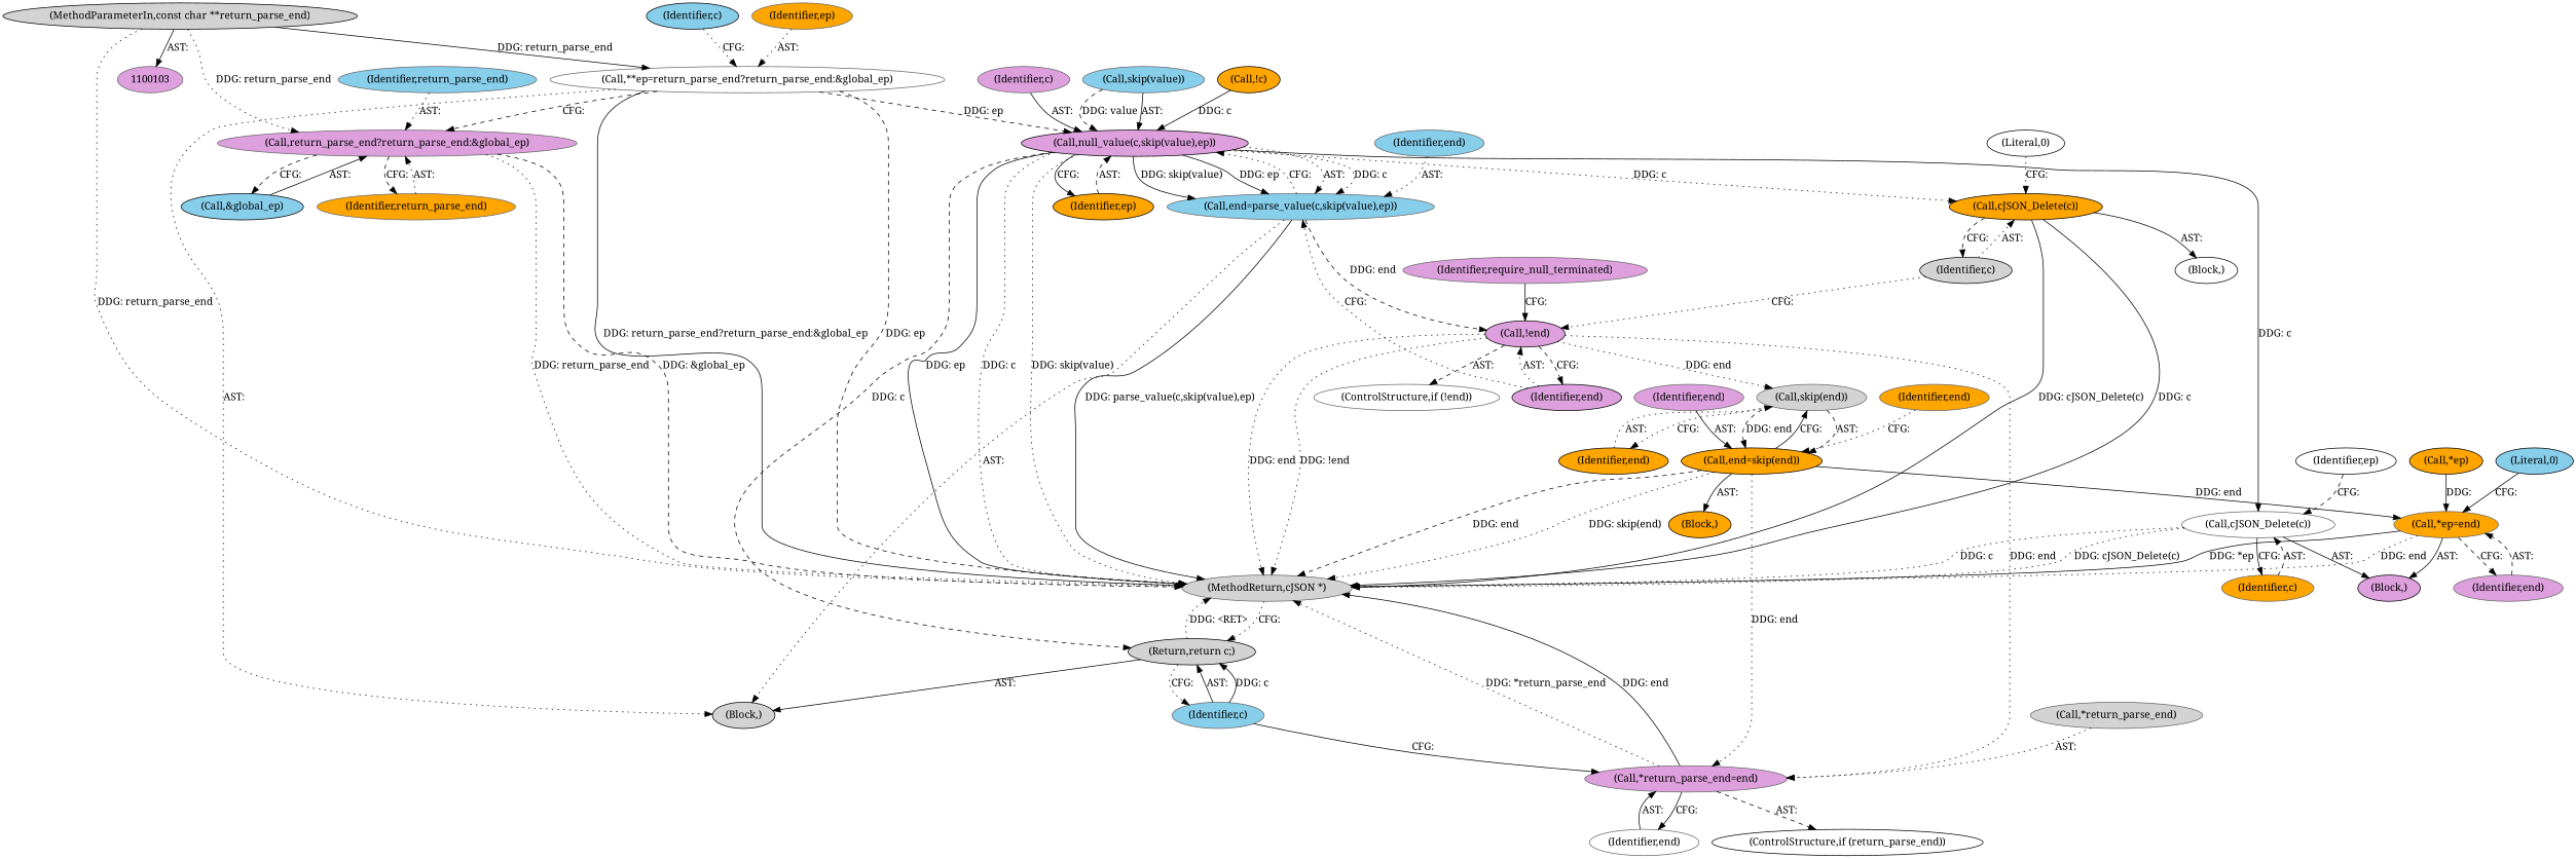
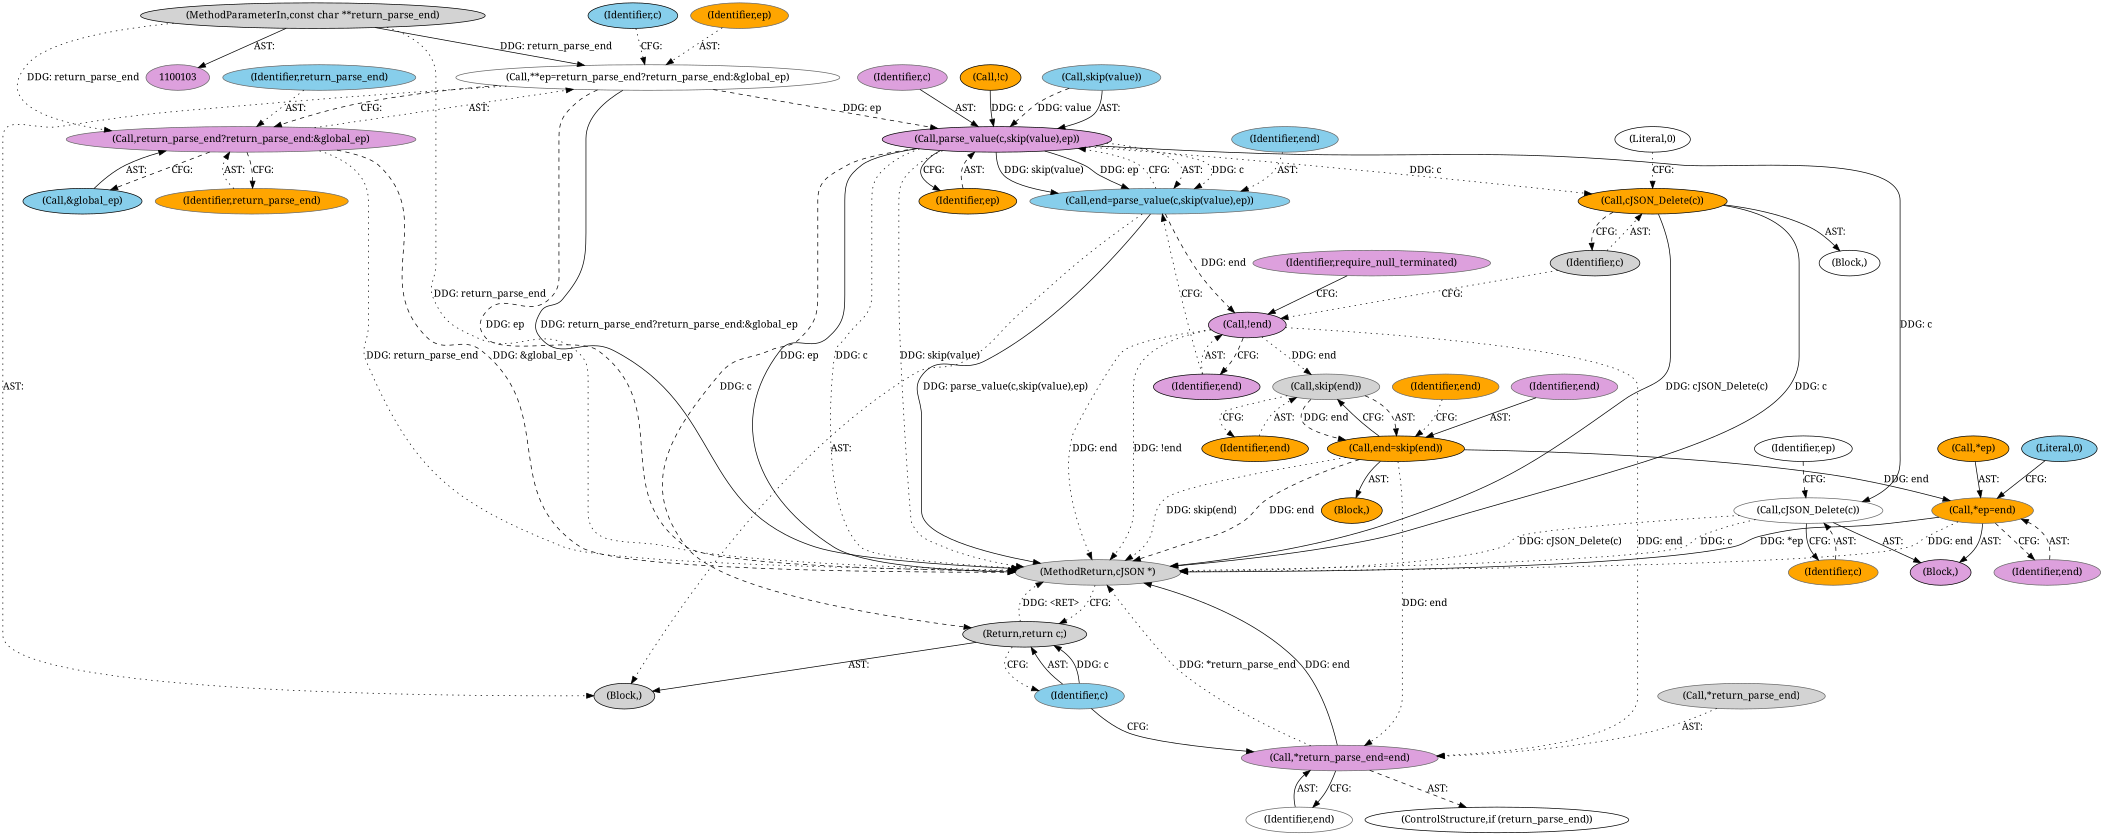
  digraph {
    fontname="Noto Serif"
    node [color=gray40 fillcolor=orange fontname="Noto Serif" style=filled]
    edge [fontname="Noto Serif" style=dotted]
    n1 [color=black fillcolor=lightgrey label="(MethodParameterIn,const char **return_parse_end)"]
    n2 [fillcolor=white label="(Call,**ep=return_parse_end?return_parse_end:&global_ep)"]
    n3 [fillcolor=plum label="(Call,return_parse_end?return_parse_end:&global_ep)"]
    n4 [fillcolor=lightgrey label="(MethodReturn,cJSON *)"]
    n5 [fillcolor=plum label=1100103]
-   n6 [color=black fillcolor=plum label="(Call,null_value(c,skip(value),ep))"]
+   n6 [color=black fillcolor=plum label="(Call,parse_value(c,skip(value),ep))"]
    n7 [color=black fillcolor=lightgrey label="(Block,)"]
    n8 [color=black fillcolor=skyblue label="(Call,&global_ep)"]
    n9 [label="(Identifier,return_parse_end)"]
    n10 [color=black fillcolor=lightgrey label="(Return,return c;)"]
    n11 [fillcolor=skyblue label="(Call,end=parse_value(c,skip(value),ep))"]
    n12 [color=black label="(Call,cJSON_Delete(c))"]
    n13 [fillcolor=white label="(Call,cJSON_Delete(c))"]
    n14 [color=black label="(Identifier,ep)"]
    n15 [color=black fillcolor=plum label="(Call,!end)"]
    n16 [color=black fillcolor=lightgrey label="(Identifier,c)"]
    n17 [color=black fillcolor=white label="(Block,)"]
    n18 [color=black fillcolor=plum label="(Block,)"]
    n19 [label="(Identifier,c)"]
    n20 [fillcolor=skyblue label="(Identifier,c)"]
    n21 [fillcolor=lightgrey label="(Call,skip(end))"]
    n22 [fillcolor=plum label="(Call,*return_parse_end=end)"]
-   n23 [fillcolor=white label="(ControlStructure,if (!end))"]
    n24 [color=black fillcolor=plum label="(Identifier,end)"]
    n25 [color=black label="(Call,end=skip(end))"]
    n26 [color=black label="(Identifier,end)"]
    n27 [fillcolor=white label="(Identifier,end)"]
    n28 [color=black fillcolor=white label="(ControlStructure,if (return_parse_end))"]
    n29 [label="(Call,*ep=end)"]
    n30 [color=black label="(Block,)"]
    n31 [fillcolor=plum label="(Identifier,end)"]
    n32 [fillcolor=lightgrey label="(Call,*return_parse_end)"]
    n33 [fillcolor=skyblue label="(Call,skip(value))"]
    n34 [color=black fillcolor=skyblue label="(Identifier,c)"]
    n35 [color=black fillcolor=white label="(Identifier,ep)"]
    n36 [color=black label="(Call,*ep)"]
    n37 [fillcolor=plum label="(Identifier,c)"]
    n38 [fillcolor=plum label="(Identifier,end)"]
    n39 [label="(Identifier,ep)"]
    n40 [color=black fillcolor=skyblue label="(Literal,0)"]
    n41 [color=black fillcolor=white label="(Literal,0)"]
    n42 [fillcolor=skyblue label="(Identifier,end)"]
    n43 [fillcolor=skyblue label="(Identifier,return_parse_end)"]
    n44 [label="(Identifier,end)"]
    n45 [fillcolor=plum label="(Identifier,require_null_terminated)"]
    n46 [color=black label="(Call,!c)"]
    n1 -> n2 [label="DDG: return_parse_end" style=solid]
    n1 -> n3 [label="DDG: return_parse_end"]
    n1 -> n4 [label="DDG: return_parse_end"]
    n1 -> n5 [label="AST: " style=solid]
    n2 -> n3 [label="CFG: " style=dashed]
    n2 -> n4 [label="DDG: ep" style=dashed]
    n2 -> n4 [label="DDG: return_parse_end?return_parse_end:&global_ep" style=solid]
    n2 -> n6 [label="DDG: ep" style=dashed]
    n2 -> n7 [label="AST: "]
+   n3 -> n2 [label="AST: "]
    n3 -> n4 [label="DDG: &global_ep" style=dashed]
    n3 -> n4 [label="DDG: return_parse_end"]
    n3 -> n8 [label="CFG: " style=dashed]
    n3 -> n9 [label="CFG: " style=dashed]
    n4 -> n10 [label="CFG: "]
    n6 -> n4 [label="DDG: ep" style=solid]
    n6 -> n4 [label="DDG: c"]
    n6 -> n4 [label="DDG: skip(value)"]
    n6 -> n10 [label="DDG: c" style=dashed]
    n6 -> n11 [label="AST: "]
    n6 -> n11 [label="DDG: c"]
    n6 -> n11 [label="DDG: skip(value)" style=solid]
    n6 -> n11 [label="DDG: ep" style=solid]
    n6 -> n12 [label="DDG: c"]
    n6 -> n13 [label="DDG: c" style=solid]
    n6 -> n14 [label="CFG: " style=solid]
    n8 -> n3 [label="AST: " style=solid]
    n9 -> n3 [label="AST: "]
    n10 -> n4 [label="DDG: <RET>"]
    n10 -> n7 [label="AST: " style=solid]
    n10 -> n20 [label="CFG: "]
    n11 -> n4 [label="DDG: parse_value(c,skip(value),ep)" style=solid]
    n11 -> n6 [label="CFG: "]
    n11 -> n7 [label="AST: "]
    n11 -> n15 [label="DDG: end" style=dashed]
    n12 -> n4 [label="DDG: cJSON_Delete(c)" style=solid]
    n12 -> n4 [label="DDG: c" style=solid]
    n12 -> n16 [label="CFG: " style=dashed]
    n12 -> n17 [label="AST: " style=solid]
    n13 -> n4 [label="DDG: cJSON_Delete(c)"]
    n13 -> n4 [label="DDG: c"]
    n13 -> n18 [label="AST: " style=solid]
    n13 -> n19 [label="CFG: " style=solid]
    n14 -> n6 [label="AST: " style=dashed]
    n15 -> n4 [label="DDG: end"]
    n15 -> n4 [label="DDG: !end"]
    n15 -> n21 [label="DDG: end"]
    n15 -> n22 [label="DDG: end"]
-   n15 -> n23 [label="AST: " style=dashed]
    n15 -> n24 [label="CFG: " style=dashed]
    n16 -> n12 [label="AST: "]
    n16 -> n15 [label="CFG: "]
    n19 -> n13 [label="AST: " style=dashed]
    n20 -> n10 [label="AST: " style=solid]
    n20 -> n10 [label="DDG: c" style=solid]
    n20 -> n22 [label="CFG: " style=solid]
    n21 -> n25 [label="AST: " style=dashed]
    n21 -> n25 [label="DDG: end" style=dashed]
    n21 -> n26 [label="CFG: "]
    n22 -> n4 [label="DDG: *return_parse_end"]
    n22 -> n4 [label="DDG: end" style=solid]
    n22 -> n27 [label="CFG: " style=solid]
    n22 -> n28 [label="AST: " style=dashed]
    n24 -> n11 [label="CFG: "]
    n24 -> n15 [label="AST: "]
    n25 -> n4 [label="DDG: end" style=dashed]
    n25 -> n4 [label="DDG: skip(end)"]
    n25 -> n21 [label="CFG: " style=solid]
    n25 -> n22 [label="DDG: end"]
    n25 -> n29 [label="DDG: end" style=solid]
    n25 -> n30 [label="AST: " style=solid]
    n26 -> n21 [label="AST: "]
    n27 -> n22 [label="AST: " style=solid]
    n29 -> n4 [label="DDG: *ep" style=solid]
    n29 -> n4 [label="DDG: end"]
    n29 -> n18 [label="AST: " style=solid]
    n29 -> n31 [label="CFG: " style=dashed]
    n31 -> n29 [label="AST: " style=dashed]
    n32 -> n22 [label="AST: "]
    n33 -> n6 [label="AST: " style=solid]
    n33 -> n6 [label="DDG: value" style=dashed]
    n34 -> n2 [label="CFG: "]
    n35 -> n13 [label="CFG: " style=dashed]
-   n36 -> n29 [label="DDG: " style=solid]
+   n36 -> n29 [label="AST: " style=solid]
    n37 -> n6 [label="AST: " style=solid]
    n38 -> n25 [label="AST: " style=solid]
    n39 -> n2 [label="AST: "]
    n40 -> n29 [label="CFG: " style=solid]
    n41 -> n12 [label="CFG: "]
    n42 -> n11 [label="AST: "]
    n43 -> n3 [label="AST: "]
    n44 -> n25 [label="CFG: "]
    n45 -> n15 [label="CFG: " style=solid]
    n46 -> n6 [label="DDG: c" style=solid]
  }
